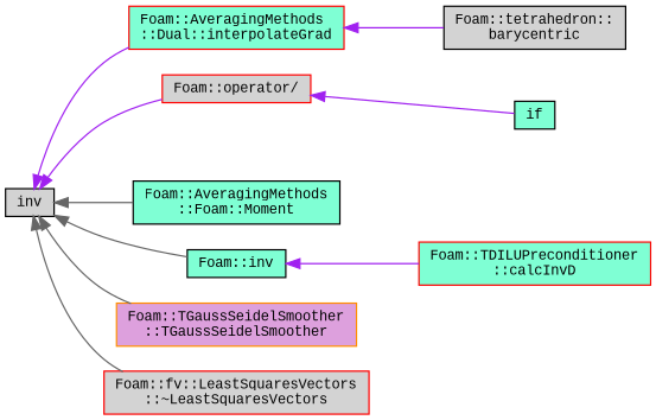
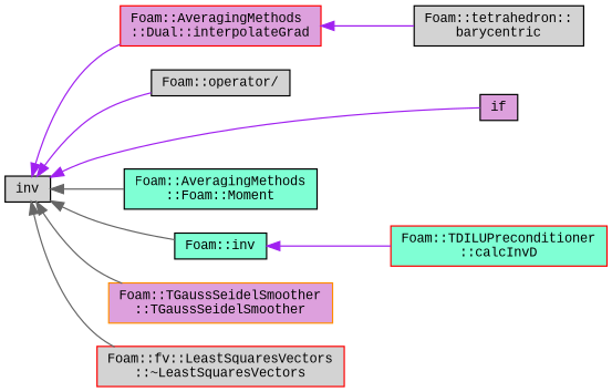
  digraph {
    fontname="Liberation Mono"
    rankdir=LR
    node [color=black fillcolor=lightgrey fontname="Liberation Mono" fontsize=10 shape=record style=filled]
    edge [color=purple dir=back fontname="Liberation Mono" fontsize=10 labelfontname=FreeSans labelfontsize=10 style=solid]
    n1 [fontcolor=black height=0.2 label=inv width=0.4]
-   n2 [fillcolor=aquamarine height=0.2 label=if width=0.4]
-   n3 [color=red fillcolor=aquamarine height=0.2 label="Foam::AveragingMethods\l::Dual::interpolateGrad" width=0.4]
+   n2 [fillcolor=plum height=0.2 label=if width=0.4]
+   n3 [color=red fillcolor=plum height=0.2 label="Foam::AveragingMethods\l::Dual::interpolateGrad" width=0.4]
    n4 [fillcolor=aquamarine height=0.2 label="Foam::inv" width=0.4]
    n5 [fillcolor=aquamarine height=0.2 label="Foam::AveragingMethods\l::Foam::Moment" width=0.4]
-   n6 [color=red height=0.2 label="Foam::operator/" width=0.4]
+   n6 [height=0.2 label="Foam::operator/" width=0.4]
    n7 [color=darkorange fillcolor=plum height=0.2 label="Foam::TGaussSeidelSmoother\l::TGaussSeidelSmoother" width=0.4]
    n8 [color=red height=0.2 label="Foam::fv::LeastSquaresVectors\l::~LeastSquaresVectors" width=0.4]
    n9 [height=0.2 label="Foam::tetrahedron::\lbarycentric" width=0.4]
    n10 [color=red fillcolor=aquamarine height=0.2 label="Foam::TDILUPreconditioner\l::calcInvD" width=0.4]
-   n6 -> n2
+   n1 -> n2
    n1 -> n3
    n1 -> n4 [color=gray40]
    n1 -> n5 [color=gray40]
    n1 -> n6
    n1 -> n7 [color=gray40]
    n1 -> n8 [color=gray40]
    n3 -> n9
    n4 -> n10
  }
